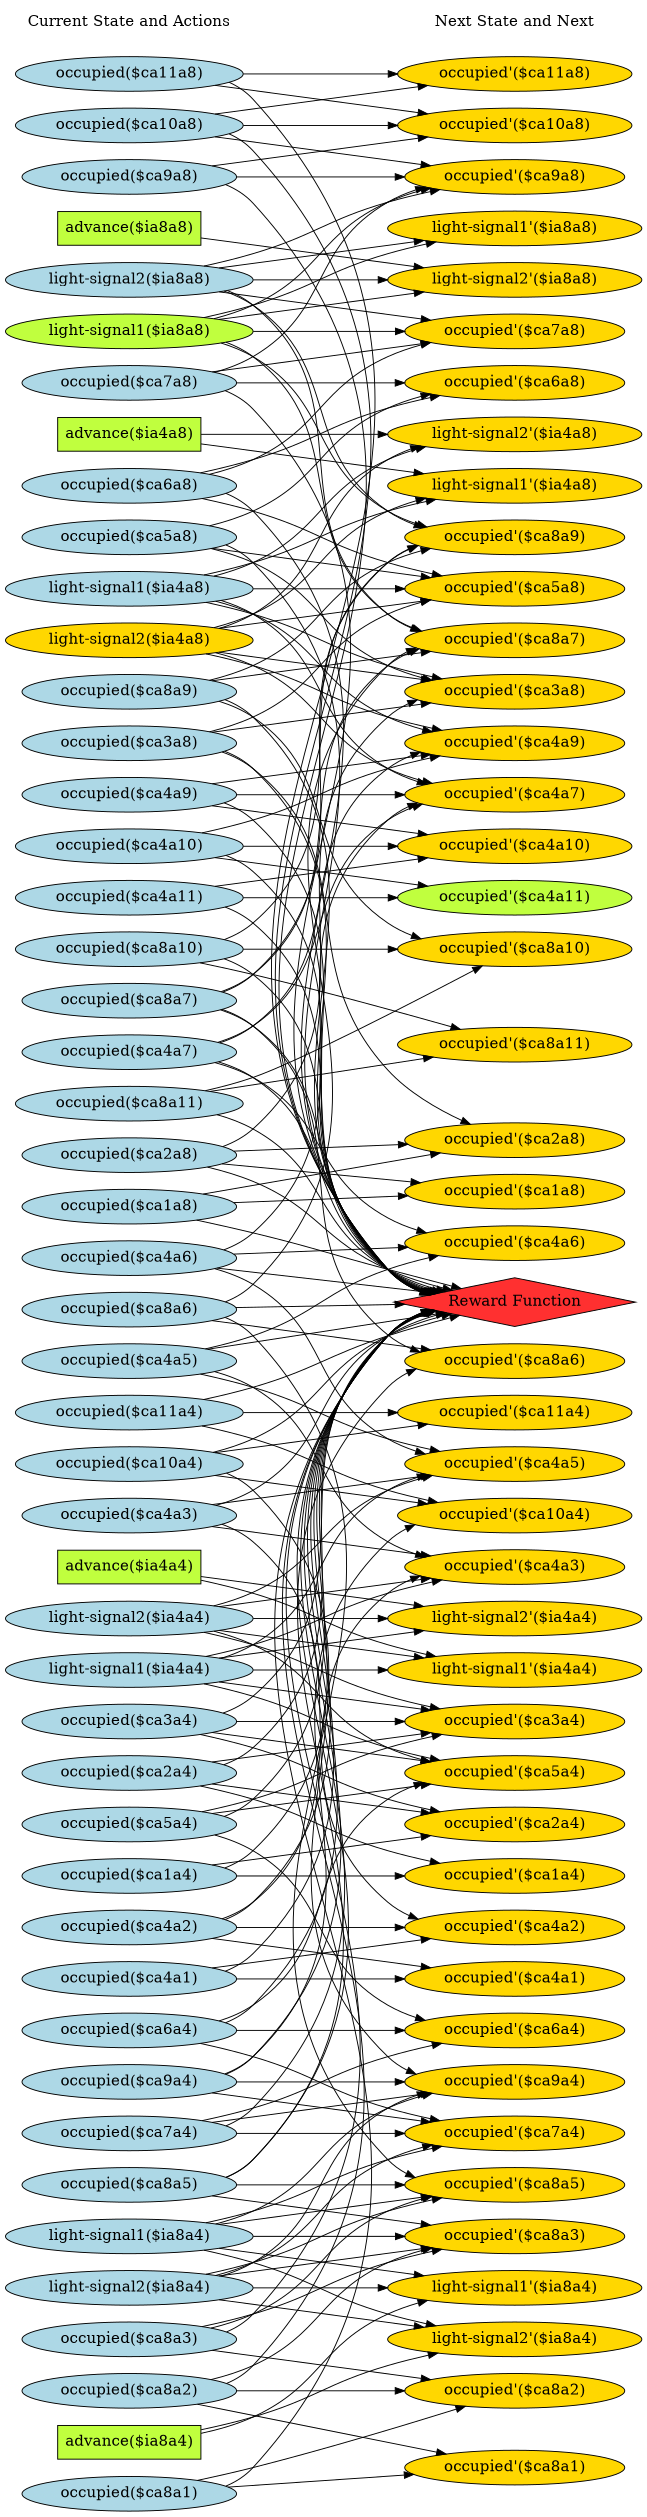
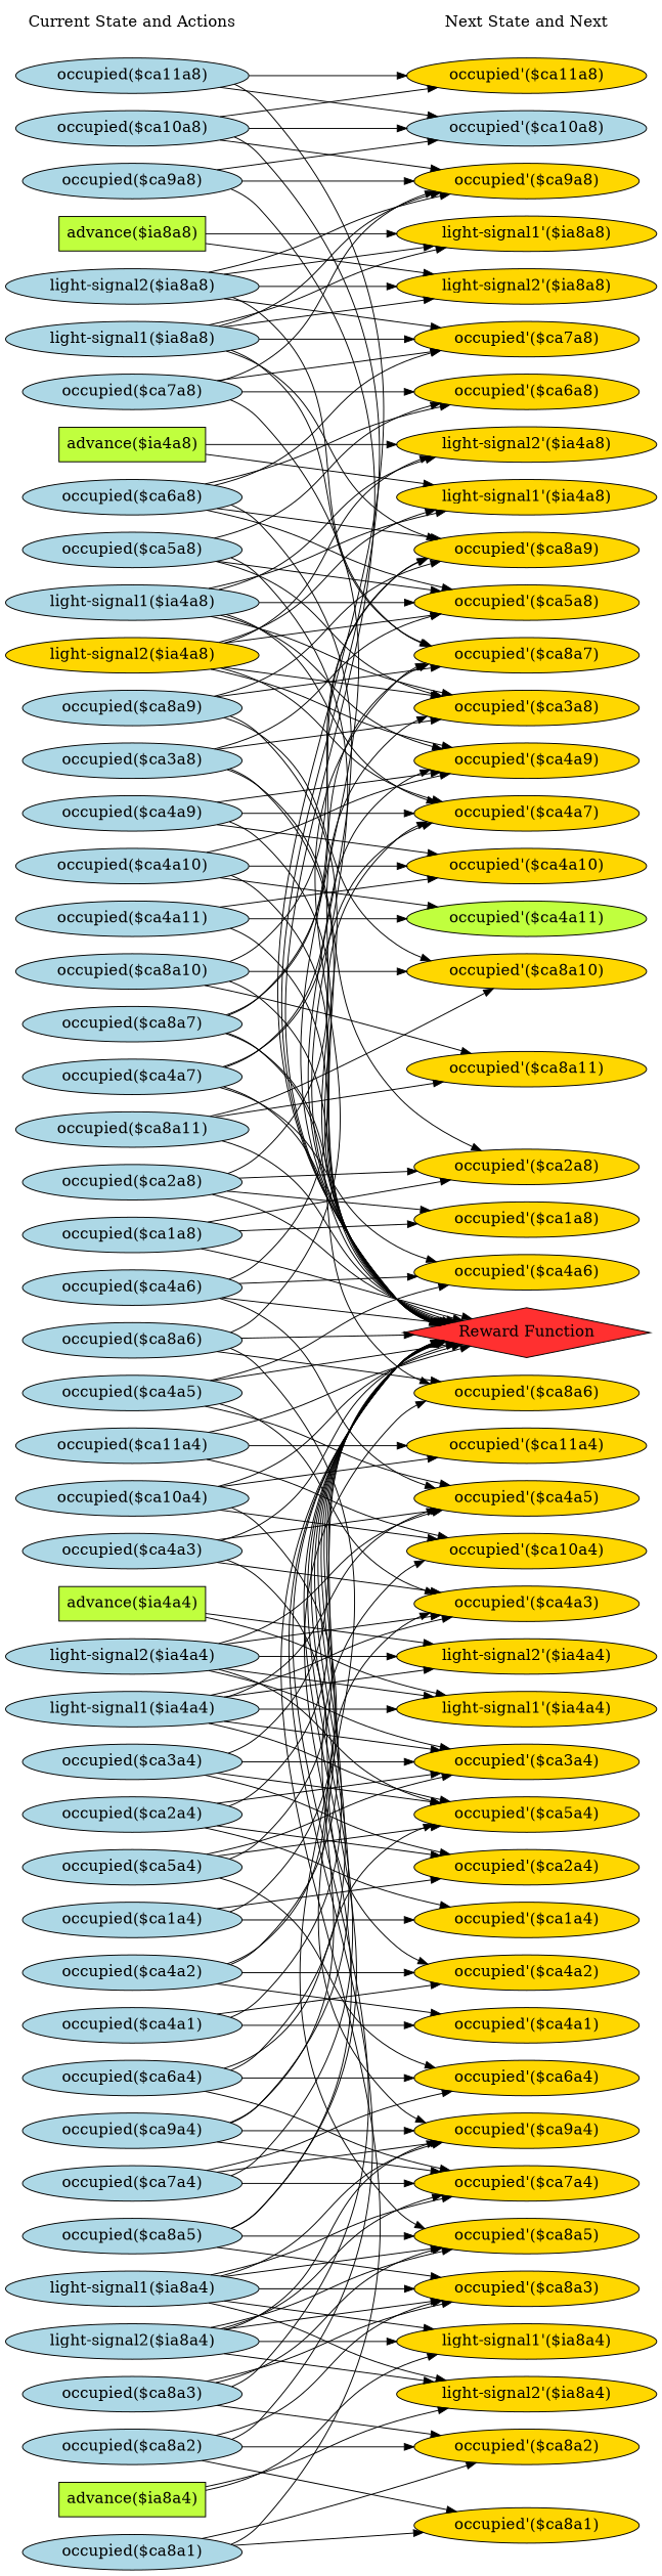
  digraph {
    fontname=Helvetica
    fontsize=16
    rankdir=LR
    ranksep=2.00
    node [color=black fillcolor=gold1 fontsize=16 shape=ellipse style=filled]
    edge [color=black style=solid]
    "occupied($ca10a4)" [fillcolor=lightblue height=0.51069 width=2.7106]
    "occupied($ca10a8)" [fillcolor=lightblue height=0.51069 width=2.7106]
    "light-signal1($ia4a8)" [fillcolor=lightblue height=0.51069 width=2.9856]
    "occupied($ca4a5)" [fillcolor=lightblue height=0.51069 width=2.5534]
    "occupied($ca4a11)" [fillcolor=lightblue height=0.51069 width=2.7106]
    "light-signal1($ia8a4)" [fillcolor=lightblue height=0.51069 width=2.9856]
    "occupied($ca3a4)" [fillcolor=lightblue height=0.51069 width=2.5534]
    "occupied($ca8a1)" [fillcolor=lightblue height=0.51069 width=2.5534]
    "occupied($ca4a1)" [fillcolor=lightblue height=0.51069 width=2.5534]
-   "light-signal1($ia8a8)" [fillcolor=olivedrab1 height=0.51069 width=2.9856]
+   "light-signal1($ia8a8)" [fillcolor=lightblue height=0.51069 width=2.9856]
    "occupied($ca7a8)" [fillcolor=lightblue height=0.51069 width=2.5534]
    "occupied($ca8a9)" [fillcolor=lightblue height=0.51069 width=2.5534]
    "light-signal1($ia4a4)" [fillcolor=lightblue height=0.51069 width=2.9856]
    "occupied($ca7a4)" [fillcolor=lightblue height=0.51069 width=2.5534]
    "occupied($ca3a8)" [fillcolor=lightblue height=0.51069 width=2.5534]
    "occupied($ca8a5)" [fillcolor=lightblue height=0.51069 width=2.5534]
    "occupied($ca4a9)" [fillcolor=lightblue height=0.51069 width=2.5534]
    "advance($ia8a4)" [fillcolor=olivedrab1 height=0.5 shape=box width=1.6944]
    "advance($ia8a8)" [fillcolor=olivedrab1 height=0.5 shape=box width=1.6944]
    "advance($ia4a8)" [fillcolor=olivedrab1 height=0.5 shape=box width=1.6944]
    "occupied($ca8a10)" [fillcolor=lightblue height=0.51069 width=2.7106]
    "advance($ia4a4)" [fillcolor=olivedrab1 height=0.5 shape=box width=1.6944]
    "occupied($ca8a11)" [fillcolor=lightblue height=0.51069 width=2.7106]
    "Current State and Actions" [fillcolor=white height=0.5 shape=plaintext style=bold width=2.5139]
    "light-signal2($ia4a4)" [fillcolor=lightblue height=0.51069 width=2.9856]
    "occupied($ca1a8)" [fillcolor=lightblue height=0.51069 width=2.5534]
    "occupied($ca4a3)" [fillcolor=lightblue height=0.51069 width=2.5534]
    "occupied($ca5a4)" [fillcolor=lightblue height=0.51069 width=2.5534]
    "occupied($ca1a4)" [fillcolor=lightblue height=0.51069 width=2.5534]
    "occupied($ca8a7)" [fillcolor=lightblue height=0.51069 width=2.5534]
    "occupied($ca9a4)" [fillcolor=lightblue height=0.51069 width=2.5534]
    "light-signal2($ia8a8)" [fillcolor=lightblue height=0.51069 width=2.9856]
    "occupied($ca8a3)" [fillcolor=lightblue height=0.51069 width=2.5534]
    "light-signal2($ia4a8)" [height=0.51069 width=2.9856]
    "occupied($ca4a7)" [fillcolor=lightblue height=0.51069 width=2.5534]
    "occupied($ca9a8)" [fillcolor=lightblue height=0.51069 width=2.5534]
    "light-signal2($ia8a4)" [fillcolor=lightblue height=0.51069 width=2.9856]
    "occupied($ca5a8)" [fillcolor=lightblue height=0.51069 width=2.5534]
    "occupied($ca11a4)" [fillcolor=lightblue height=0.51069 width=2.7106]
    "occupied($ca11a8)" [fillcolor=lightblue height=0.51069 width=2.7106]
    "occupied($ca4a10)" [fillcolor=lightblue height=0.51069 width=2.7106]
    "occupied($ca2a8)" [fillcolor=lightblue height=0.51069 width=2.5534]
    "occupied($ca4a6)" [fillcolor=lightblue height=0.51069 width=2.5534]
    "occupied($ca6a4)" [fillcolor=lightblue height=0.51069 width=2.5534]
    "occupied($ca8a2)" [fillcolor=lightblue height=0.51069 width=2.5534]
    "occupied($ca4a2)" [fillcolor=lightblue height=0.51069 width=2.5534]
    "occupied($ca2a4)" [fillcolor=lightblue height=0.51069 width=2.5534]
    "occupied($ca6a8)" [fillcolor=lightblue height=0.51069 width=2.5534]
    "occupied($ca8a6)" [fillcolor=lightblue height=0.51069 width=2.5534]
    "occupied'($ca8a6)" [height=0.51069 width=2.6124]
    "occupied'($ca4a11)" [fillcolor=olivedrab1 height=0.51069 width=2.7695]
    "occupied'($ca6a8)" [height=0.51069 width=2.6124]
    "occupied'($ca11a4)" [height=0.51069 width=2.7695]
    "occupied'($ca4a1)" [height=0.51069 width=2.6124]
    n55 [fillcolor=white height=0.5 label="Next State and Next" shape=plaintext style=bold width=2.25]
    "occupied'($ca11a8)" [height=0.51069 width=2.7695]
    "Reward Function" [fillcolor=firebrick1 height=0.72222 shape=diamond width=3.5278]
    "light-signal2'($ia4a4)" [height=0.51069 width=3.0445]
    "light-signal2'($ia8a4)" [height=0.51069 width=3.0445]
    "occupied'($ca4a5)" [height=0.51069 width=2.6124]
    "light-signal2'($ia4a8)" [height=0.51069 width=3.0445]
    "occupied'($ca3a4)" [height=0.51069 width=2.6124]
    "occupied'($ca8a1)" [height=0.51069 width=2.6124]
    "light-signal2'($ia8a8)" [height=0.51069 width=3.0445]
    "occupied'($ca7a4)" [height=0.51069 width=2.6124]
    "occupied'($ca4a9)" [height=0.51069 width=2.6124]
    "occupied'($ca3a8)" [height=0.51069 width=2.6124]
    "occupied'($ca8a5)" [height=0.51069 width=2.6124]
    "occupied'($ca7a8)" [height=0.51069 width=2.6124]
    "occupied'($ca4a10)" [height=0.51069 width=2.7695]
    "occupied'($ca8a9)" [height=0.51069 width=2.6124]
    "occupied'($ca8a11)" [height=0.51069 width=2.7695]
    "occupied'($ca1a4)" [height=0.51069 width=2.6124]
    "occupied'($ca1a8)" [height=0.51069 width=2.6124]
    "occupied'($ca5a4)" [height=0.51069 width=2.6124]
    "occupied'($ca4a3)" [height=0.51069 width=2.6124]
    "occupied'($ca8a3)" [height=0.51069 width=2.6124]
    "occupied'($ca5a8)" [height=0.51069 width=2.6124]
    "occupied'($ca4a7)" [height=0.51069 width=2.6124]
    "occupied'($ca9a4)" [height=0.51069 width=2.6124]
    "occupied'($ca8a7)" [height=0.51069 width=2.6124]
    "occupied'($ca9a8)" [height=0.51069 width=2.6124]
-   "occupied'($ca10a8)" [height=0.51069 width=2.7695]
+   "occupied'($ca10a8)" [fillcolor=lightblue height=0.51069 width=2.7695]
    "occupied'($ca10a4)" [height=0.51069 width=2.7695]
    "occupied'($ca8a10)" [height=0.51069 width=2.7695]
    "light-signal1'($ia8a4)" [height=0.51069 width=3.0445]
    "light-signal1'($ia4a8)" [height=0.51069 width=3.0445]
    "light-signal1'($ia8a8)" [height=0.51069 width=3.0445]
    "light-signal1'($ia4a4)" [height=0.51069 width=3.0445]
    "occupied'($ca4a2)" [height=0.51069 width=2.6124]
    "occupied'($ca2a4)" [height=0.51069 width=2.6124]
    "occupied'($ca8a2)" [height=0.51069 width=2.6124]
    "occupied'($ca6a4)" [height=0.51069 width=2.6124]
    "occupied'($ca4a6)" [height=0.51069 width=2.6124]
    "occupied'($ca2a8)" [height=0.51069 width=2.6124]
    subgraph sub_1 {
      rank=same
      "occupied($ca10a4)"
      "occupied($ca10a8)"
      "light-signal1($ia4a8)"
      "occupied($ca4a5)"
      "occupied($ca4a11)"
      "light-signal1($ia8a4)"
      "occupied($ca3a4)"
      "occupied($ca8a1)"
      "occupied($ca4a1)"
      "light-signal1($ia8a8)"
      "occupied($ca7a8)"
      "occupied($ca8a9)"
      "light-signal1($ia4a4)"
      "occupied($ca7a4)"
      "occupied($ca3a8)"
      "occupied($ca8a5)"
      "occupied($ca4a9)"
      "advance($ia8a4)"
      "advance($ia8a8)"
      "advance($ia4a8)"
      "occupied($ca8a10)"
      "advance($ia4a4)"
      "occupied($ca8a11)"
      "Current State and Actions"
      "light-signal2($ia4a4)"
      "occupied($ca1a8)"
      "occupied($ca4a3)"
      "occupied($ca5a4)"
      "occupied($ca1a4)"
      "occupied($ca8a7)"
      "occupied($ca9a4)"
      "light-signal2($ia8a8)"
      "occupied($ca8a3)"
      "light-signal2($ia4a8)"
      "occupied($ca4a7)"
      "occupied($ca9a8)"
      "light-signal2($ia8a4)"
      "occupied($ca5a8)"
      "occupied($ca11a4)"
      "occupied($ca11a8)"
      "occupied($ca4a10)"
      "occupied($ca2a8)"
      "occupied($ca4a6)"
      "occupied($ca6a4)"
      "occupied($ca8a2)"
      "occupied($ca4a2)"
      "occupied($ca2a4)"
      "occupied($ca6a8)"
      "occupied($ca8a6)"
    }
    subgraph sub_2 {
      rank=same
      "occupied'($ca8a6)"
      "occupied'($ca4a11)"
      "occupied'($ca6a8)"
      "occupied'($ca11a4)"
      "occupied'($ca4a1)"
      n55
      "occupied'($ca11a8)"
      "Reward Function"
      "light-signal2'($ia4a4)"
      "light-signal2'($ia8a4)"
      "occupied'($ca4a5)"
      "light-signal2'($ia4a8)"
      "occupied'($ca3a4)"
      "occupied'($ca8a1)"
      "light-signal2'($ia8a8)"
      "occupied'($ca7a4)"
      "occupied'($ca4a9)"
      "occupied'($ca3a8)"
      "occupied'($ca8a5)"
      "occupied'($ca7a8)"
      "occupied'($ca4a10)"
      "occupied'($ca8a9)"
      "occupied'($ca8a11)"
      "occupied'($ca1a4)"
      "occupied'($ca1a8)"
      "occupied'($ca5a4)"
      "occupied'($ca4a3)"
      "occupied'($ca8a3)"
      "occupied'($ca5a8)"
      "occupied'($ca4a7)"
      "occupied'($ca9a4)"
      "occupied'($ca8a7)"
      "occupied'($ca9a8)"
      "occupied'($ca10a8)"
      "occupied'($ca10a4)"
      "occupied'($ca8a10)"
      "light-signal1'($ia8a4)"
      "light-signal1'($ia4a8)"
      "light-signal1'($ia8a8)"
      "light-signal1'($ia4a4)"
      "occupied'($ca4a2)"
      "occupied'($ca2a4)"
      "occupied'($ca8a2)"
      "occupied'($ca6a4)"
      "occupied'($ca4a6)"
      "occupied'($ca2a8)"
    }
    "occupied($ca10a4)" -> "occupied'($ca11a4)"
    "occupied($ca10a4)" -> "Reward Function" [color="" style=""]
    "occupied($ca10a4)" -> "occupied'($ca9a4)"
    "occupied($ca10a4)" -> "occupied'($ca10a4)"
    "occupied($ca10a8)" -> "occupied'($ca11a8)"
    "occupied($ca10a8)" -> "Reward Function" [color="" style=""]
    "occupied($ca10a8)" -> "occupied'($ca9a8)"
    "occupied($ca10a8)" -> "occupied'($ca10a8)"
    "light-signal1($ia4a8)" -> "light-signal2'($ia4a8)"
    "light-signal1($ia4a8)" -> "occupied'($ca4a9)"
    "light-signal1($ia4a8)" -> "occupied'($ca3a8)"
    "light-signal1($ia4a8)" -> "occupied'($ca5a8)"
    "light-signal1($ia4a8)" -> "occupied'($ca4a7)"
    "light-signal1($ia4a8)" -> "light-signal1'($ia4a8)"
    "occupied($ca4a5)" -> "Reward Function" [color="" style=""]
    "occupied($ca4a5)" -> "occupied'($ca4a5)"
    "occupied($ca4a5)" -> "occupied'($ca4a3)"
    "occupied($ca4a5)" -> "occupied'($ca4a6)"
    "occupied($ca4a11)" -> "occupied'($ca4a11)"
    "occupied($ca4a11)" -> "Reward Function" [color="" style=""]
    "occupied($ca4a11)" -> "occupied'($ca4a10)"
    "light-signal1($ia8a4)" -> "light-signal2'($ia8a4)"
    "light-signal1($ia8a4)" -> "occupied'($ca7a4)"
    "light-signal1($ia8a4)" -> "occupied'($ca8a5)"
    "light-signal1($ia8a4)" -> "occupied'($ca8a3)"
    "light-signal1($ia8a4)" -> "occupied'($ca9a4)"
    "light-signal1($ia8a4)" -> "light-signal1'($ia8a4)"
    "occupied($ca3a4)" -> "Reward Function" [color="" style=""]
    "occupied($ca3a4)" -> "occupied'($ca3a4)"
    "occupied($ca3a4)" -> "occupied'($ca5a4)"
    "occupied($ca3a4)" -> "occupied'($ca2a4)"
    "occupied($ca8a1)" -> "Reward Function" [color="" style=""]
    "occupied($ca8a1)" -> "occupied'($ca8a1)"
    "occupied($ca8a1)" -> "occupied'($ca8a2)"
    "occupied($ca4a1)" -> "occupied'($ca4a1)"
    "occupied($ca4a1)" -> "Reward Function" [color="" style=""]
    "occupied($ca4a1)" -> "occupied'($ca4a2)"
    "light-signal1($ia8a8)" -> "light-signal2'($ia8a8)"
    "light-signal1($ia8a8)" -> "occupied'($ca7a8)"
    "light-signal1($ia8a8)" -> "occupied'($ca8a9)"
    "light-signal1($ia8a8)" -> "occupied'($ca8a7)"
    "light-signal1($ia8a8)" -> "occupied'($ca9a8)"
    "light-signal1($ia8a8)" -> "light-signal1'($ia8a8)"
    "occupied($ca7a8)" -> "occupied'($ca6a8)"
    "occupied($ca7a8)" -> "Reward Function" [color="" style=""]
    "occupied($ca7a8)" -> "occupied'($ca7a8)"
    "occupied($ca7a8)" -> "occupied'($ca9a8)"
    "occupied($ca8a9)" -> "Reward Function" [color="" style=""]
    "occupied($ca8a9)" -> "occupied'($ca8a9)"
    "occupied($ca8a9)" -> "occupied'($ca8a7)"
    "occupied($ca8a9)" -> "occupied'($ca8a10)"
    "light-signal1($ia4a4)" -> "light-signal2'($ia4a4)"
    "light-signal1($ia4a4)" -> "occupied'($ca4a5)"
    "light-signal1($ia4a4)" -> "occupied'($ca3a4)"
    "light-signal1($ia4a4)" -> "occupied'($ca5a4)"
    "light-signal1($ia4a4)" -> "occupied'($ca4a3)"
    "light-signal1($ia4a4)" -> "light-signal1'($ia4a4)"
    "occupied($ca7a4)" -> "Reward Function" [color="" style=""]
    "occupied($ca7a4)" -> "occupied'($ca7a4)"
    "occupied($ca7a4)" -> "occupied'($ca9a4)"
    "occupied($ca7a4)" -> "occupied'($ca6a4)"
    "occupied($ca3a8)" -> "Reward Function" [color="" style=""]
    "occupied($ca3a8)" -> "occupied'($ca3a8)"
    "occupied($ca3a8)" -> "occupied'($ca5a8)"
    "occupied($ca3a8)" -> "occupied'($ca2a8)"
    "occupied($ca8a5)" -> "occupied'($ca8a6)"
    "occupied($ca8a5)" -> "Reward Function" [color="" style=""]
    "occupied($ca8a5)" -> "occupied'($ca8a5)"
    "occupied($ca8a5)" -> "occupied'($ca8a3)"
    "occupied($ca4a9)" -> "Reward Function" [color="" style=""]
    "occupied($ca4a9)" -> "occupied'($ca4a9)"
    "occupied($ca4a9)" -> "occupied'($ca4a10)"
    "occupied($ca4a9)" -> "occupied'($ca4a7)"
    "advance($ia8a4)" -> "light-signal2'($ia8a4)"
    "advance($ia8a4)" -> "light-signal1'($ia8a4)"
    "advance($ia8a8)" -> "light-signal2'($ia8a8)"
+   "advance($ia8a8)" -> "light-signal1'($ia8a8)"
    "advance($ia4a8)" -> "light-signal2'($ia4a8)"
    "advance($ia4a8)" -> "light-signal1'($ia4a8)"
    "occupied($ca8a10)" -> "Reward Function" [color="" style=""]
    "occupied($ca8a10)" -> "occupied'($ca8a9)"
    "occupied($ca8a10)" -> "occupied'($ca8a11)"
    "occupied($ca8a10)" -> "occupied'($ca8a10)"
    "advance($ia4a4)" -> "light-signal2'($ia4a4)"
    "advance($ia4a4)" -> "light-signal1'($ia4a4)"
    "occupied($ca8a11)" -> "Reward Function" [color="" style=""]
    "occupied($ca8a11)" -> "occupied'($ca8a11)"
    "occupied($ca8a11)" -> "occupied'($ca8a10)"
    "Current State and Actions" -> n55 [style=invis]
    "light-signal2($ia4a4)" -> "light-signal2'($ia4a4)"
    "light-signal2($ia4a4)" -> "occupied'($ca4a5)"
    "light-signal2($ia4a4)" -> "occupied'($ca3a4)"
    "light-signal2($ia4a4)" -> "occupied'($ca5a4)"
    "light-signal2($ia4a4)" -> "occupied'($ca4a3)"
    "light-signal2($ia4a4)" -> "light-signal1'($ia4a4)"
    "occupied($ca1a8)" -> "Reward Function" [color="" style=""]
    "occupied($ca1a8)" -> "occupied'($ca1a8)"
    "occupied($ca1a8)" -> "occupied'($ca2a8)"
    "occupied($ca4a3)" -> "Reward Function" [color="" style=""]
    "occupied($ca4a3)" -> "occupied'($ca4a5)"
    "occupied($ca4a3)" -> "occupied'($ca4a3)"
    "occupied($ca4a3)" -> "occupied'($ca4a2)"
    "occupied($ca5a4)" -> "Reward Function" [color="" style=""]
    "occupied($ca5a4)" -> "occupied'($ca3a4)"
    "occupied($ca5a4)" -> "occupied'($ca5a4)"
    "occupied($ca5a4)" -> "occupied'($ca6a4)"
    "occupied($ca1a4)" -> "Reward Function" [color="" style=""]
    "occupied($ca1a4)" -> "occupied'($ca1a4)"
    "occupied($ca1a4)" -> "occupied'($ca2a4)"
    "occupied($ca8a7)" -> "occupied'($ca8a6)"
    "occupied($ca8a7)" -> "Reward Function" [color="" style=""]
    "occupied($ca8a7)" -> "occupied'($ca8a9)"
    "occupied($ca8a7)" -> "occupied'($ca8a7)"
    "occupied($ca9a4)" -> "Reward Function" [color="" style=""]
    "occupied($ca9a4)" -> "occupied'($ca7a4)"
    "occupied($ca9a4)" -> "occupied'($ca9a4)"
    "occupied($ca9a4)" -> "occupied'($ca10a4)"
    "light-signal2($ia8a8)" -> "light-signal2'($ia8a8)"
    "light-signal2($ia8a8)" -> "occupied'($ca7a8)"
-   "light-signal2($ia8a8)" -> "occupied'($ca8a9)"
+   "occupied($ca6a8)" -> "occupied'($ca8a9)"
    "light-signal2($ia8a8)" -> "occupied'($ca8a7)"
    "light-signal2($ia8a8)" -> "occupied'($ca9a8)"
    "light-signal2($ia8a8)" -> "light-signal1'($ia8a8)"
    "occupied($ca8a3)" -> "Reward Function" [color="" style=""]
    "occupied($ca8a3)" -> "occupied'($ca8a5)"
    "occupied($ca8a3)" -> "occupied'($ca8a3)"
    "occupied($ca8a3)" -> "occupied'($ca8a2)"
    "light-signal2($ia4a8)" -> "light-signal2'($ia4a8)"
    "light-signal2($ia4a8)" -> "occupied'($ca4a9)"
    "light-signal2($ia4a8)" -> "occupied'($ca3a8)"
    "light-signal2($ia4a8)" -> "occupied'($ca5a8)"
    "light-signal2($ia4a8)" -> "occupied'($ca4a7)"
    "light-signal2($ia4a8)" -> "light-signal1'($ia4a8)"
    "occupied($ca4a7)" -> "Reward Function" [color="" style=""]
    "occupied($ca4a7)" -> "occupied'($ca4a9)"
    "occupied($ca4a7)" -> "occupied'($ca4a7)"
    "occupied($ca4a7)" -> "occupied'($ca4a6)"
    "occupied($ca9a8)" -> "Reward Function" [color="" style=""]
    "occupied($ca9a8)" -> "occupied'($ca9a8)"
    "occupied($ca9a8)" -> "occupied'($ca10a8)"
    "light-signal2($ia8a4)" -> "light-signal2'($ia8a4)"
    "light-signal2($ia8a4)" -> "occupied'($ca7a4)"
    "light-signal2($ia8a4)" -> "occupied'($ca8a5)"
    "light-signal2($ia8a4)" -> "occupied'($ca8a3)"
    "light-signal2($ia8a4)" -> "occupied'($ca9a4)"
    "light-signal2($ia8a4)" -> "light-signal1'($ia8a4)"
    "occupied($ca5a8)" -> "occupied'($ca6a8)"
    "occupied($ca5a8)" -> "Reward Function" [color="" style=""]
    "occupied($ca5a8)" -> "occupied'($ca3a8)"
    "occupied($ca5a8)" -> "occupied'($ca5a8)"
    "occupied($ca11a4)" -> "occupied'($ca11a4)"
    "occupied($ca11a4)" -> "Reward Function" [color="" style=""]
    "occupied($ca11a4)" -> "occupied'($ca10a4)"
    "occupied($ca11a8)" -> "occupied'($ca11a8)"
    "occupied($ca11a8)" -> "Reward Function" [color="" style=""]
    "occupied($ca11a8)" -> "occupied'($ca10a8)"
    "occupied($ca4a10)" -> "occupied'($ca4a11)"
    "occupied($ca4a10)" -> "Reward Function" [color="" style=""]
    "occupied($ca4a10)" -> "occupied'($ca4a9)"
    "occupied($ca4a10)" -> "occupied'($ca4a10)"
    "occupied($ca2a8)" -> "Reward Function" [color="" style=""]
    "occupied($ca2a8)" -> "occupied'($ca3a8)"
    "occupied($ca2a8)" -> "occupied'($ca1a8)"
    "occupied($ca2a8)" -> "occupied'($ca2a8)"
    "occupied($ca4a6)" -> "Reward Function" [color="" style=""]
    "occupied($ca4a6)" -> "occupied'($ca4a5)"
    "occupied($ca4a6)" -> "occupied'($ca4a7)"
    "occupied($ca4a6)" -> "occupied'($ca4a6)"
    "occupied($ca6a4)" -> "Reward Function" [color="" style=""]
    "occupied($ca6a4)" -> "occupied'($ca7a4)"
    "occupied($ca6a4)" -> "occupied'($ca5a4)"
    "occupied($ca6a4)" -> "occupied'($ca6a4)"
    "occupied($ca8a2)" -> "Reward Function" [color="" style=""]
    "occupied($ca8a2)" -> "occupied'($ca8a1)"
    "occupied($ca8a2)" -> "occupied'($ca8a3)"
    "occupied($ca8a2)" -> "occupied'($ca8a2)"
    "occupied($ca4a2)" -> "occupied'($ca4a1)"
    "occupied($ca4a2)" -> "Reward Function" [color="" style=""]
    "occupied($ca4a2)" -> "occupied'($ca4a3)"
    "occupied($ca4a2)" -> "occupied'($ca4a2)"
    "occupied($ca2a4)" -> "Reward Function" [color="" style=""]
    "occupied($ca2a4)" -> "occupied'($ca3a4)"
    "occupied($ca2a4)" -> "occupied'($ca1a4)"
    "occupied($ca2a4)" -> "occupied'($ca2a4)"
    "occupied($ca6a8)" -> "occupied'($ca6a8)"
    "occupied($ca6a8)" -> "Reward Function" [color="" style=""]
    "occupied($ca6a8)" -> "occupied'($ca7a8)"
    "occupied($ca6a8)" -> "occupied'($ca5a8)"
    "occupied($ca8a6)" -> "occupied'($ca8a6)"
    "occupied($ca8a6)" -> "Reward Function" [color="" style=""]
    "occupied($ca8a6)" -> "occupied'($ca8a5)"
    "occupied($ca8a6)" -> "occupied'($ca8a7)"
  }
